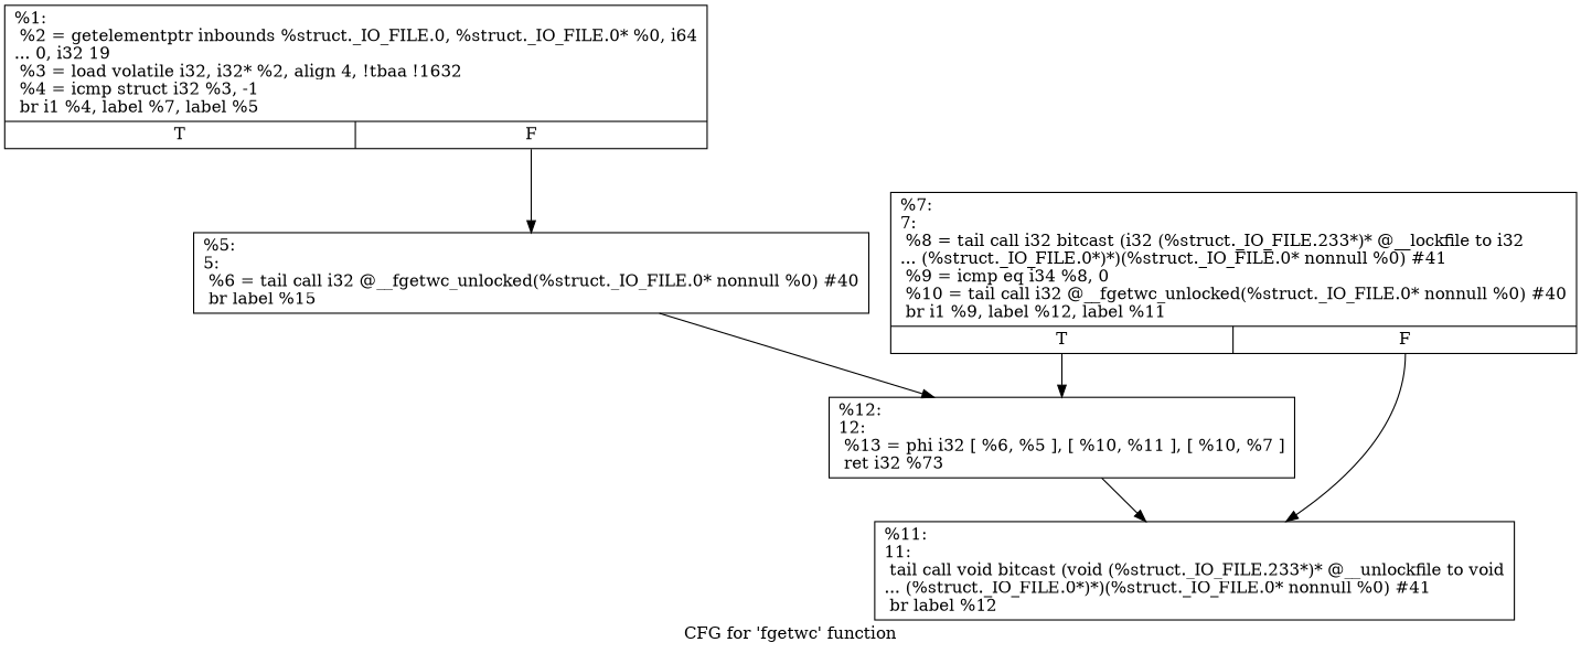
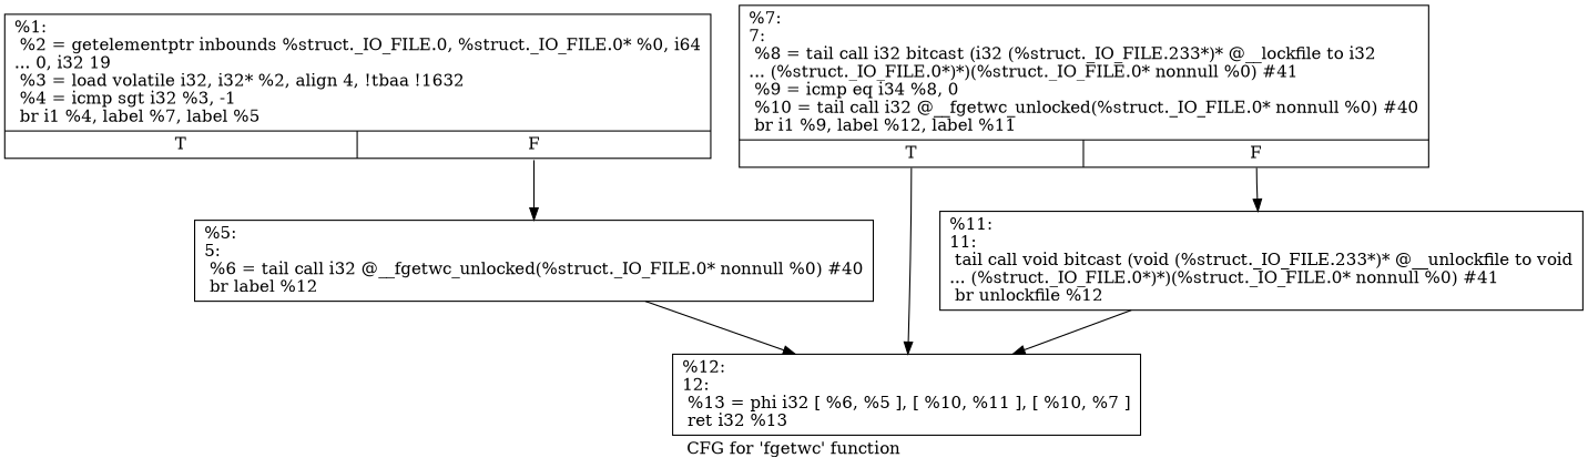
  digraph {
    label="CFG for 'fgetwc' function"
    node [shape=record]
-   n1 [label="{%1:\l  %2 = getelementptr inbounds %struct._IO_FILE.0, %struct._IO_FILE.0* %0, i64\l... 0, i32 19\l  %3 = load volatile i32, i32* %2, align 4, !tbaa !1632\l  %4 = icmp struct i32 %3, -1\l  br i1 %4, label %7, label %5\l|{<s0>T|<s1>F}}"]
-   n2 [label="{%5:\l5:                                                \l  %6 = tail call i32 @__fgetwc_unlocked(%struct._IO_FILE.0* nonnull %0) #40\l  br label %15\l}"]
+   n1 [label="{%1:\l  %2 = getelementptr inbounds %struct._IO_FILE.0, %struct._IO_FILE.0* %0, i64\l... 0, i32 19\l  %3 = load volatile i32, i32* %2, align 4, !tbaa !1632\l  %4 = icmp sgt i32 %3, -1\l  br i1 %4, label %7, label %5\l|{<s0>T|<s1>F}}"]
+   n2 [label="{%5:\l5:                                                \l  %6 = tail call i32 @__fgetwc_unlocked(%struct._IO_FILE.0* nonnull %0) #40\l  br label %12\l}"]
    n3 [label="{%7:\l7:                                                \l  %8 = tail call i32 bitcast (i32 (%struct._IO_FILE.233*)* @__lockfile to i32\l... (%struct._IO_FILE.0*)*)(%struct._IO_FILE.0* nonnull %0) #41\l  %9 = icmp eq i34 %8, 0\l  %10 = tail call i32 @__fgetwc_unlocked(%struct._IO_FILE.0* nonnull %0) #40\l  br i1 %9, label %12, label %11\l|{<s0>T|<s1>F}}"]
-   n4 [label="{%12:\l12:                                               \l  %13 = phi i32 [ %6, %5 ], [ %10, %11 ], [ %10, %7 ]\l  ret i32 %73\l}"]
-   n5 [label="{%11:\l11:                                               \l  tail call void bitcast (void (%struct._IO_FILE.233*)* @__unlockfile to void\l... (%struct._IO_FILE.0*)*)(%struct._IO_FILE.0* nonnull %0) #41\l  br label %12\l}"]
+   n4 [label="{%12:\l12:                                               \l  %13 = phi i32 [ %6, %5 ], [ %10, %11 ], [ %10, %7 ]\l  ret i32 %13\l}"]
+   n5 [label="{%11:\l11:                                               \l  tail call void bitcast (void (%struct._IO_FILE.233*)* @__unlockfile to void\l... (%struct._IO_FILE.0*)*)(%struct._IO_FILE.0* nonnull %0) #41\l  br unlockfile %12\l}"]
    n1 -> n2 [tailport=s1]
    n2 -> n4
    n3 -> n4 [tailport=s0]
    n3 -> n5 [tailport=s1]
-   n4 -> n5
+   n5 -> n4
  }
